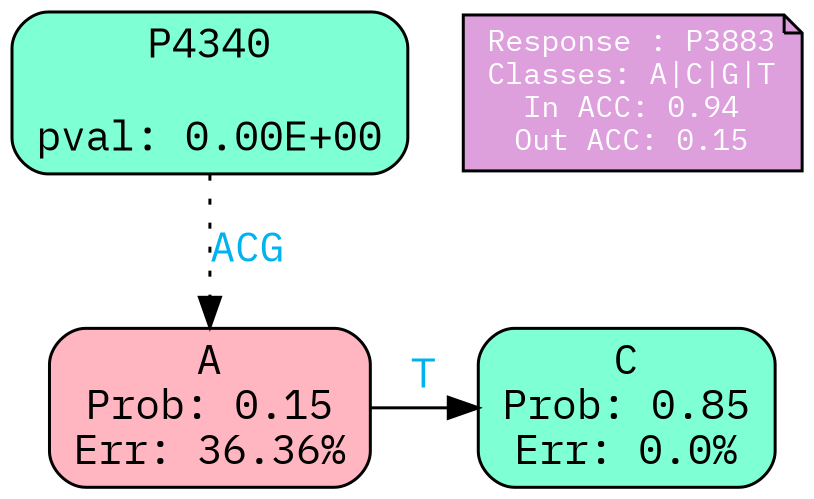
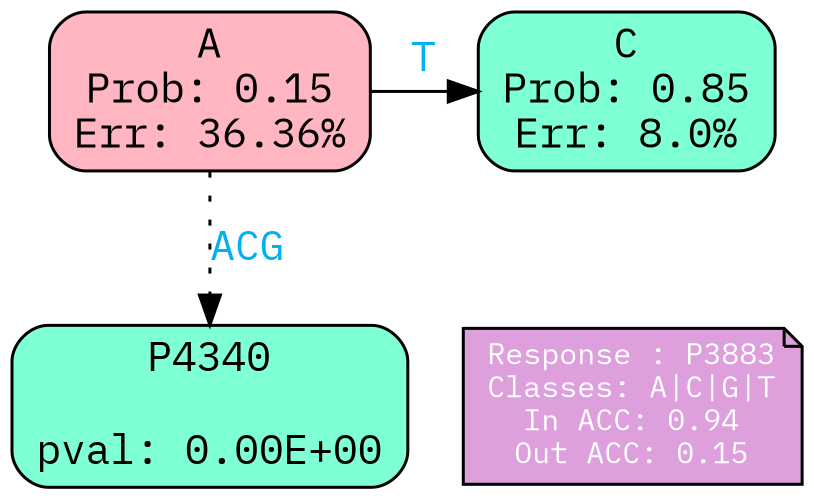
  digraph {
    fontname="IBM Plex Mono"
    ranksep=equally
    splines=polylines
    node [color=black fillcolor=aquamarine fontname="IBM Plex Mono" shape=box style="filled, rounded"]
    edge [fontcolor=deepskyblue2 fontname="IBM Plex Mono"]
    n1 [fillcolor=lightpink label="A\nProb: 0.15\nErr: 36.36%"]
-   n2 [label="C\nProb: 0.85\nErr: 0.0%"]
+   n2 [label="C\nProb: 0.85\nErr: 8.0%"]
    n3 [align=left fillcolor=plum fontcolor=white fontsize=10 label="Response : P3883\nClasses: A|C|G|T\nIn ACC: 0.94\nOut ACC: 0.15\n" shape=note style=filled]
    n4 [label="P4340\n\npval: 0.00E+00"]
    subgraph sub_1 {
      rank=same
      n1
      n2
    }
    subgraph sub_2 {
      rank=same
      n3
      n4
    }
    n1 -> n2 [label=T style=solid]
-   n4 -> n1 [label=ACG style=dotted]
+   n1 -> n4 [label=ACG style=dotted]
  }
